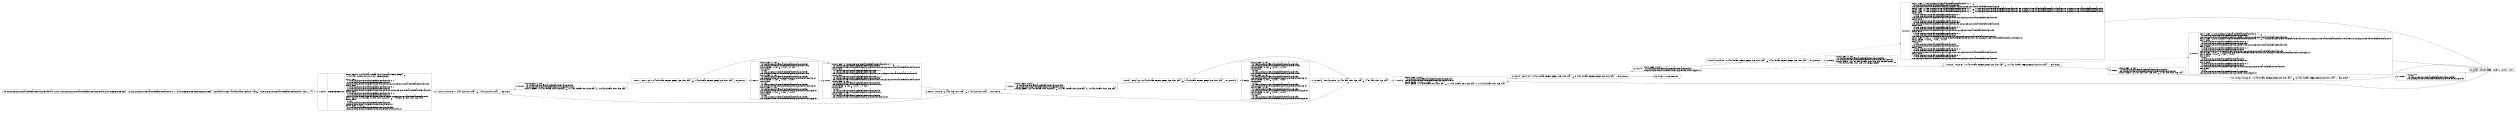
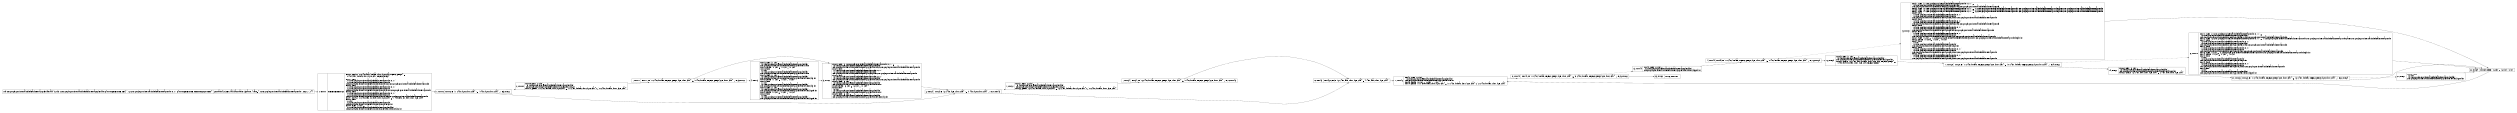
  digraph {
    rankdir=LR
    node [shape=record]
    n1 [label="{0\:\ 0x0000|MTH_ENTER_BLOCK\l|0x0000: CONST  (r0 I:?[int, float, boolean, short, byte, char, OBJECT, ARRAY]) = \l  (0 ?[int, float, boolean, short, byte, char, OBJECT, ARRAY])\l \l0x0001: IPUT  \l  (r0 I:com.google.gson.internal.LinkedHashTreeMap$Node\<K, V\>)\l  (r6 I:com.google.gson.internal.LinkedHashTreeMap$Node)\l com.google.gson.internal.LinkedHashTreeMap.Node.right com.google.gson.internal.LinkedHashTreeMap$Node \l0x0003: IPUT  \l  (r0 I:com.google.gson.internal.LinkedHashTreeMap$Node\<K, V\>)\l  (r6 I:com.google.gson.internal.LinkedHashTreeMap$Node)\l com.google.gson.internal.LinkedHashTreeMap.Node.parent com.google.gson.internal.LinkedHashTreeMap$Node \l0x0005: IPUT  \l  (r0 I:com.google.gson.internal.LinkedHashTreeMap$Node\<K, V\>)\l  (r6 I:com.google.gson.internal.LinkedHashTreeMap$Node)\l com.google.gson.internal.LinkedHashTreeMap.Node.left com.google.gson.internal.LinkedHashTreeMap$Node \l0x0007: CONST  (r0 I:?[boolean, int, float, short, byte, char]) = (1 ?[boolean, int, float, short, byte, char]) \l0x0008: IPUT  \l  (r0 I:int)\l  (r6 I:com.google.gson.internal.LinkedHashTreeMap$Node)\l com.google.gson.internal.LinkedHashTreeMap.Node.height int \l0x000a: IGET  (r1 I:int) = \l  (r5 I:com.google.gson.internal.LinkedHashTreeMap$AvlBuilder)\l com.google.gson.internal.LinkedHashTreeMap.AvlBuilder.leavesToSkip int \l}"]
    n2 [label="{1\:\ 0x000c|0x000c: IF  (r1 I:?[int, byte, short, char]) \<= (0 ?[int, byte, short, char])  \-\> B:5:0x0022 \l}"]
    n3 [label="{2\:\ 0x000e|0x000e: IGET  (r1 I:int) = \l  (r5 I:com.google.gson.internal.LinkedHashTreeMap$AvlBuilder)\l com.google.gson.internal.LinkedHashTreeMap.AvlBuilder.size int \l0x0010: ARITH  (r1 I:?[int, boolean, short, byte, char]) = (r1 I:?[int, boolean, short, byte, char]) & (r0 I:?[int, boolean, short, byte, char]) \l}"]
    n4 [label="{6\:\ 0x002f|0x002f: IF  (r6 I:?[int, byte, short, char]) \<= (0 ?[int, byte, short, char])  \-\> B:10:0x0045 \l}"]
    n5 [label="{3\:\ 0x0011|0x0011: IF  (r1 I:?[int, boolean, OBJECT, ARRAY, byte, short, char]) != (0 ?[int, boolean, OBJECT, ARRAY, byte, short, char])  \-\> B:5:0x0022 \l}"]
    n6 [label="{5\:\ 0x0022|0x0022: IGET  (r1 I:com.google.gson.internal.LinkedHashTreeMap$Node\<K, V\>) = \l  (r5 I:com.google.gson.internal.LinkedHashTreeMap$AvlBuilder)\l com.google.gson.internal.LinkedHashTreeMap.AvlBuilder.stack com.google.gson.internal.LinkedHashTreeMap$Node \l0x0024: IPUT  \l  (r1 I:com.google.gson.internal.LinkedHashTreeMap$Node\<K, V\>)\l  (r6 I:com.google.gson.internal.LinkedHashTreeMap$Node)\l com.google.gson.internal.LinkedHashTreeMap.Node.parent com.google.gson.internal.LinkedHashTreeMap$Node \l0x0026: IPUT  \l  (r6 I:com.google.gson.internal.LinkedHashTreeMap$Node\<K, V\>)\l  (r5 I:com.google.gson.internal.LinkedHashTreeMap$AvlBuilder)\l com.google.gson.internal.LinkedHashTreeMap.AvlBuilder.stack com.google.gson.internal.LinkedHashTreeMap$Node \l0x0028: IGET  (r6 I:int) = \l  (r5 I:com.google.gson.internal.LinkedHashTreeMap$AvlBuilder)\l com.google.gson.internal.LinkedHashTreeMap.AvlBuilder.size int \l0x002a: ARITH  (r6 I:int) = (r6 I:int) + (r0 I:int) \l0x002b: IPUT  \l  (r6 I:int)\l  (r5 I:com.google.gson.internal.LinkedHashTreeMap$AvlBuilder)\l com.google.gson.internal.LinkedHashTreeMap.AvlBuilder.size int \l0x002d: IGET  (r6 I:int) = \l  (r5 I:com.google.gson.internal.LinkedHashTreeMap$AvlBuilder)\l com.google.gson.internal.LinkedHashTreeMap.AvlBuilder.leavesToSkip int \l}"]
    n7 [label="{4\:\ 0x0013|0x0013: IGET  (r1 I:int) = \l  (r5 I:com.google.gson.internal.LinkedHashTreeMap$AvlBuilder)\l com.google.gson.internal.LinkedHashTreeMap.AvlBuilder.size int \l0x0015: ARITH  (r1 I:int) = (r1 I:int) + (r0 I:int) \l1x0016: IPUT  \l  (r1 I:int)\l  (r5 I:com.google.gson.internal.LinkedHashTreeMap$AvlBuilder)\l com.google.gson.internal.LinkedHashTreeMap.AvlBuilder.size int \l0x0018: IGET  (r1 I:int) = \l  (r5 I:com.google.gson.internal.LinkedHashTreeMap$AvlBuilder)\l com.google.gson.internal.LinkedHashTreeMap.AvlBuilder.leavesToSkip int \l0x001a: ARITH  (r1 I:int) = (r1 I:int) \- (r0 I:int) \l0x001b: IPUT  \l  (r1 I:int)\l  (r5 I:com.google.gson.internal.LinkedHashTreeMap$AvlBuilder)\l com.google.gson.internal.LinkedHashTreeMap.AvlBuilder.leavesToSkip int \l0x001d: IGET  (r1 I:int) = \l  (r5 I:com.google.gson.internal.LinkedHashTreeMap$AvlBuilder)\l com.google.gson.internal.LinkedHashTreeMap.AvlBuilder.leavesSkipped int \l0x001f: ARITH  (r1 I:int) = (r1 I:int) + (r0 I:int) \l0x0020: IPUT  \l  (r1 I:int)\l  (r5 I:com.google.gson.internal.LinkedHashTreeMap$AvlBuilder)\l com.google.gson.internal.LinkedHashTreeMap.AvlBuilder.leavesSkipped int \l}"]
    n8 [label="{7\:\ 0x0031|0x0031: IGET  (r6 I:int) = \l  (r5 I:com.google.gson.internal.LinkedHashTreeMap$AvlBuilder)\l com.google.gson.internal.LinkedHashTreeMap.AvlBuilder.size int \l0x0033: ARITH  (r6 I:?[int, boolean, short, byte, char]) = (r6 I:?[int, boolean, short, byte, char]) & (r0 I:?[int, boolean, short, byte, char]) \l}"]
    n9 [label="{10\:\ 0x0045|0x0045: CONST  (r6 I:?[int, float, short, byte, char]) = (4 ?[int, float, short, byte, char]) \l}"]
    n10 [label="{8\:\ 0x0034|0x0034: IF  (r6 I:?[int, boolean, OBJECT, ARRAY, byte, short, char]) != (0 ?[int, boolean, OBJECT, ARRAY, byte, short, char])  \-\> B:10:0x0045 \l}"]
    n11 [label="{11\:\ 0x0046|0x0046: IGET  (r1 I:int) = \l  (r5 I:com.google.gson.internal.LinkedHashTreeMap$AvlBuilder)\l com.google.gson.internal.LinkedHashTreeMap.AvlBuilder.size int \l0x0048: ARITH  (r2 I:int) = (r6 I:int) + (\-1 int) \l0x004a: ARITH  (r1 I:?[int, boolean, short, byte, char]) = (r1 I:?[int, boolean, short, byte, char]) & (r2 I:?[int, boolean, short, byte, char]) \l}"]
-   n12 [label="{9\:\ 0x0036|0x0036: IGET  (r6 I:int) = \l  (r5 I:com.google.gson.internal.LinkedHashTreeMap$AvlBuilder)\l com.google.gson.internal.LinkedHashTreeMap.AvlBuilder.size int \l0x0038: ARITH  (r6 I:int) = (r6 I:int) + (r0 I:int) \l0x0039: IPUT  \l  (r6 I:int)\l  (r5 I:com.google.gson.internal.LinkedHashTreeMap$AvlBuilder)\l com.google.gson.internal.LinkedHashTreeMap.AvlBuilder.size int \l0x003b: IGET  (r6 I:int) = \l  (r5 I:com.google.gson.internal.LinkedHashTreeMap$AvlBuilder)\l com.google.gson.internal.LinkedHashTreeMap.AvlBuilder.leavesToSkip int \l0x003d: ARITH  (r6 I:int) = (r6 I:int) \- (r0 I:int) \l0x003e: IPUT  \l  (r6 I:int)\l  (r5 I:com.google.gson.internal.LinkedHashTreeMap$AvlBuilder)\l com.google.gson.internal.LinkedHashTreeMap.AvlBuilder.leavesToSkip int \l0x0040: IGET  (r6 I:int) = \l  (r5 I:com.google.gson.internal.LinkedHashTreeMap$AvlBuilder)\l com.google.gson.internal.LinkedHashTreeMap.AvlBuilder.leavesSkipped int \l0x0042: ARITH  (r6 I:int) = (r6 I:int) + (r0 I:int) \l0x0043: IPUT  \l  (r6 I:int)\l  (r5 I:com.google.gson.internal.LinkedHashTreeMap$AvlBuilder)\l com.google.gson.internal.LinkedHashTreeMap.AvlBuilder.leavesSkipped int \l}"]
    n13 [label="{12\:\ 0x004b|0x004b: IF  (r1 I:?[int, boolean, OBJECT, ARRAY, byte, short, char]) != (r2 I:?[int, boolean, OBJECT, ARRAY, byte, short, char])  \-\> B:23:0x008c \l}"]
    n14 [label="{13\:\ 0x004d|0x004d: IGET  (r1 I:int) = \l  (r5 I:com.google.gson.internal.LinkedHashTreeMap$AvlBuilder)\l com.google.gson.internal.LinkedHashTreeMap.AvlBuilder.leavesSkipped int \l}"]
    n15 [label="{23\:\ 0x008c|0x008c: RETURN   \l}"]
    n16 [label="{14\:\ 0x004f|0x004f: IF  (r1 I:?[int, boolean, OBJECT, ARRAY, byte, short, char]) != (0 ?[int, boolean, OBJECT, ARRAY, byte, short, char])  \-\> B:16:0x006b \l}"]
    n17 [label="{15\:\ 0x0051|0x0051: IGET  (r1 I:com.google.gson.internal.LinkedHashTreeMap$Node\<K, V\>) = \l  (r5 I:com.google.gson.internal.LinkedHashTreeMap$AvlBuilder)\l com.google.gson.internal.LinkedHashTreeMap.AvlBuilder.stack com.google.gson.internal.LinkedHashTreeMap$Node \l0x0053: IGET  (r2 I:com.google.gson.internal.LinkedHashTreeMap$Node\<K, V\>) = (r1 I:com.google.gson.internal.LinkedHashTreeMap$Node) com.google.gson.internal.LinkedHashTreeMap.Node.parent com.google.gson.internal.LinkedHashTreeMap$Node \l0x0055: IGET  (r3 I:com.google.gson.internal.LinkedHashTreeMap$Node\<K, V\>) = (r2 I:com.google.gson.internal.LinkedHashTreeMap$Node) com.google.gson.internal.LinkedHashTreeMap.Node.parent com.google.gson.internal.LinkedHashTreeMap$Node \l0x0057: IGET  (r4 I:com.google.gson.internal.LinkedHashTreeMap$Node\<K, V\>) = (r3 I:com.google.gson.internal.LinkedHashTreeMap$Node) com.google.gson.internal.LinkedHashTreeMap.Node.parent com.google.gson.internal.LinkedHashTreeMap$Node \l0x0059: IPUT  \l  (r4 I:com.google.gson.internal.LinkedHashTreeMap$Node\<K, V\>)\l  (r2 I:com.google.gson.internal.LinkedHashTreeMap$Node)\l com.google.gson.internal.LinkedHashTreeMap.Node.parent com.google.gson.internal.LinkedHashTreeMap$Node \l0x005b: IPUT  \l  (r2 I:com.google.gson.internal.LinkedHashTreeMap$Node\<K, V\>)\l  (r5 I:com.google.gson.internal.LinkedHashTreeMap$AvlBuilder)\l com.google.gson.internal.LinkedHashTreeMap.AvlBuilder.stack com.google.gson.internal.LinkedHashTreeMap$Node \l0x005d: IPUT  \l  (r3 I:com.google.gson.internal.LinkedHashTreeMap$Node\<K, V\>)\l  (r2 I:com.google.gson.internal.LinkedHashTreeMap$Node)\l com.google.gson.internal.LinkedHashTreeMap.Node.left com.google.gson.internal.LinkedHashTreeMap$Node \l0x005f: IPUT  \l  (r1 I:com.google.gson.internal.LinkedHashTreeMap$Node\<K, V\>)\l  (r2 I:com.google.gson.internal.LinkedHashTreeMap$Node)\l com.google.gson.internal.LinkedHashTreeMap.Node.right com.google.gson.internal.LinkedHashTreeMap$Node \l0x0061: IGET  (r4 I:int) = (r1 I:com.google.gson.internal.LinkedHashTreeMap$Node) com.google.gson.internal.LinkedHashTreeMap.Node.height int \l0x0063: ARITH  (r4 I:int) = (r4 I:int) + (r0 I:int) \l0x0064: IPUT  \l  (r4 I:int)\l  (r2 I:com.google.gson.internal.LinkedHashTreeMap$Node)\l com.google.gson.internal.LinkedHashTreeMap.Node.height int \l0x0066: IPUT  \l  (r2 I:com.google.gson.internal.LinkedHashTreeMap$Node\<K, V\>)\l  (r3 I:com.google.gson.internal.LinkedHashTreeMap$Node)\l com.google.gson.internal.LinkedHashTreeMap.Node.parent com.google.gson.internal.LinkedHashTreeMap$Node \l0x0068: IPUT  \l  (r2 I:com.google.gson.internal.LinkedHashTreeMap$Node\<K, V\>)\l  (r1 I:com.google.gson.internal.LinkedHashTreeMap$Node)\l com.google.gson.internal.LinkedHashTreeMap.Node.parent com.google.gson.internal.LinkedHashTreeMap$Node \l}"]
    n18 [label="{16\:\ 0x006b|0x006b: IGET  (r1 I:int) = \l  (r5 I:com.google.gson.internal.LinkedHashTreeMap$AvlBuilder)\l com.google.gson.internal.LinkedHashTreeMap.AvlBuilder.leavesSkipped int \l0x006d: CONST  (r2 I:?[int, float, boolean, short, byte, char, OBJECT, ARRAY]) = \l  (0 ?[int, float, boolean, short, byte, char, OBJECT, ARRAY])\l \l}"]
    n19 [label="{22\:\ 0x0089|0x0089: ARITH  (r6 I:int) = (r6 I:int) * (2 int) \l}"]
    n20 [label="{17\:\ 0x006e|0x006e: IF  (r1 I:?[int, boolean, OBJECT, ARRAY, byte, short, char]) != (r0 I:?[int, boolean, OBJECT, ARRAY, byte, short, char])  \-\> B:19:0x0082 \l}"]
    n21 [label="{18\:\ 0x0070|0x0070: IGET  (r1 I:com.google.gson.internal.LinkedHashTreeMap$Node\<K, V\>) = \l  (r5 I:com.google.gson.internal.LinkedHashTreeMap$AvlBuilder)\l com.google.gson.internal.LinkedHashTreeMap.AvlBuilder.stack com.google.gson.internal.LinkedHashTreeMap$Node \l0x0072: IGET  (r3 I:com.google.gson.internal.LinkedHashTreeMap$Node\<K, V\>) = (r1 I:com.google.gson.internal.LinkedHashTreeMap$Node) com.google.gson.internal.LinkedHashTreeMap.Node.parent com.google.gson.internal.LinkedHashTreeMap$Node \l0x0074: IPUT  \l  (r3 I:com.google.gson.internal.LinkedHashTreeMap$Node\<K, V\>)\l  (r5 I:com.google.gson.internal.LinkedHashTreeMap$AvlBuilder)\l com.google.gson.internal.LinkedHashTreeMap.AvlBuilder.stack com.google.gson.internal.LinkedHashTreeMap$Node \l0x0076: IPUT  \l  (r1 I:com.google.gson.internal.LinkedHashTreeMap$Node\<K, V\>)\l  (r3 I:com.google.gson.internal.LinkedHashTreeMap$Node)\l com.google.gson.internal.LinkedHashTreeMap.Node.right com.google.gson.internal.LinkedHashTreeMap$Node \l0x0078: IGET  (r4 I:int) = (r1 I:com.google.gson.internal.LinkedHashTreeMap$Node) com.google.gson.internal.LinkedHashTreeMap.Node.height int \l0x007a: ARITH  (r4 I:int) = (r4 I:int) + (r0 I:int) \l0x007b: IPUT  \l  (r4 I:int)\l  (r3 I:com.google.gson.internal.LinkedHashTreeMap$Node)\l com.google.gson.internal.LinkedHashTreeMap.Node.height int \l0x007d: IPUT  \l  (r3 I:com.google.gson.internal.LinkedHashTreeMap$Node\<K, V\>)\l  (r1 I:com.google.gson.internal.LinkedHashTreeMap$Node)\l com.google.gson.internal.LinkedHashTreeMap.Node.parent com.google.gson.internal.LinkedHashTreeMap$Node \l0x007f: IPUT  \l  (r2 I:int)\l  (r5 I:com.google.gson.internal.LinkedHashTreeMap$AvlBuilder)\l com.google.gson.internal.LinkedHashTreeMap.AvlBuilder.leavesSkipped int \l}"]
    n22 [label="{19\:\ 0x0082|0x0082: IGET  (r1 I:int) = \l  (r5 I:com.google.gson.internal.LinkedHashTreeMap$AvlBuilder)\l com.google.gson.internal.LinkedHashTreeMap.AvlBuilder.leavesSkipped int \l0x0084: CONST  (r3 I:?[int, float, short, byte, char]) = (2 ?[int, float, short, byte, char]) \l}"]
    n23 [label="{20\:\ 0x0085|0x0085: IF  (r1 I:?[int, boolean, OBJECT, ARRAY, byte, short, char]) != (r3 I:?[int, boolean, OBJECT, ARRAY, byte, short, char])  \-\> B:22:0x0089 \l}"]
    n24 [label="{21\:\ 0x0087|0x0087: IPUT  \l  (r2 I:int)\l  (r5 I:com.google.gson.internal.LinkedHashTreeMap$AvlBuilder)\l com.google.gson.internal.LinkedHashTreeMap.AvlBuilder.leavesSkipped int \l}"]
    n25 [label="{void com.google.gson.internal.LinkedHashTreeMap.AvlBuilder.add((r5 'this' I:com.google.gson.internal.LinkedHashTreeMap$AvlBuilder A[IMMUTABLE_TYPE, THIS]), (r6 I:com.google.gson.internal.LinkedHashTreeMap$Node\<K, V\> A[IMMUTABLE_TYPE, METHOD_ARGUMENT]))  | Annotation[SYSTEM, dalvik.annotation.Signature, \{value=[(, Lcom\/google\/gson\/internal\/LinkedHashTreeMap$Node\<, TK;TV;\>;)V]\}]\l}"]
    n1 -> n2
    n2 -> n3 [style=dashed]
    n2 -> n4
    n3 -> n5
    n4 -> n8 [style=dashed]
    n4 -> n9
    n5 -> n6
    n5 -> n7 [style=dashed]
    n6 -> n4
    n7 -> n6
    n8 -> n10
    n9 -> n11
    n10 -> n9
-   n10 -> n12 [style=dashed]
    n11 -> n13
-   n12 -> n9
    n13 -> n14 [style=dashed]
    n13 -> n15
    n14 -> n16
    n16 -> n17 [style=dashed]
    n16 -> n18
    n17 -> n19
-   n14 -> n20
+   n18 -> n20
    n19 -> n11
    n20 -> n21 [style=dashed]
    n20 -> n22
    n21 -> n19
    n22 -> n23
    n23 -> n19
    n23 -> n24 [style=dashed]
    n24 -> n19
    n25 -> n1
  }
